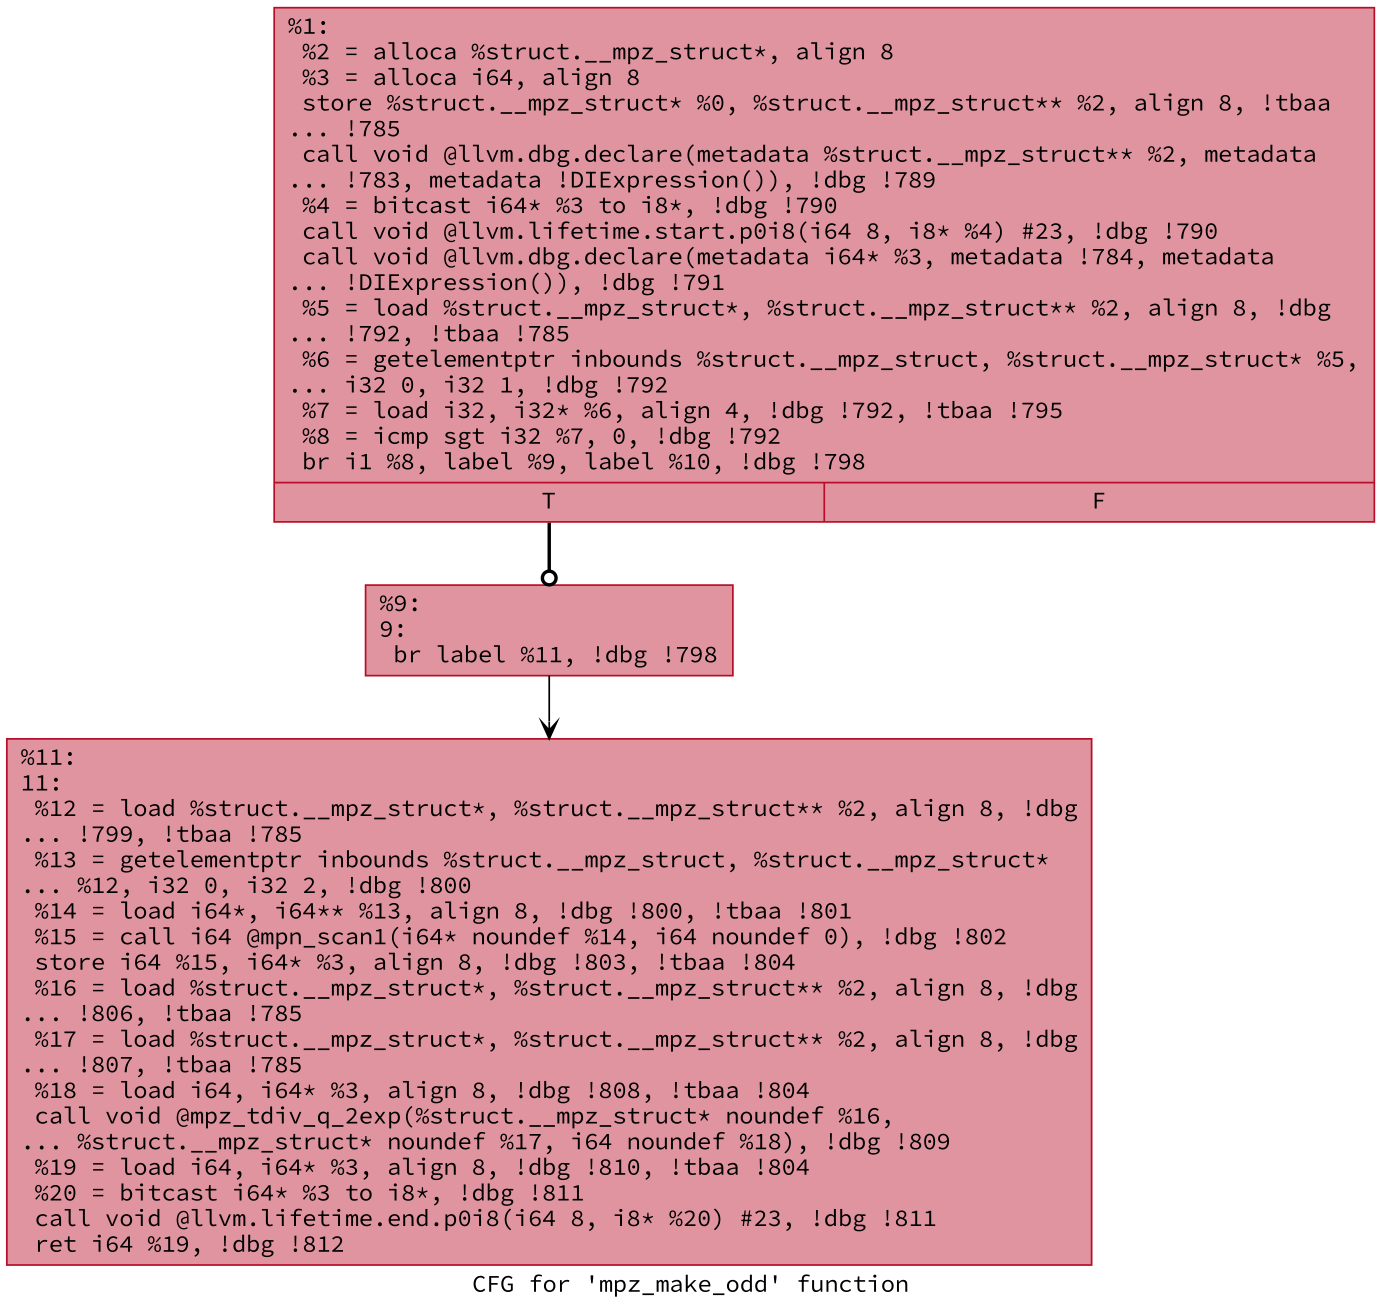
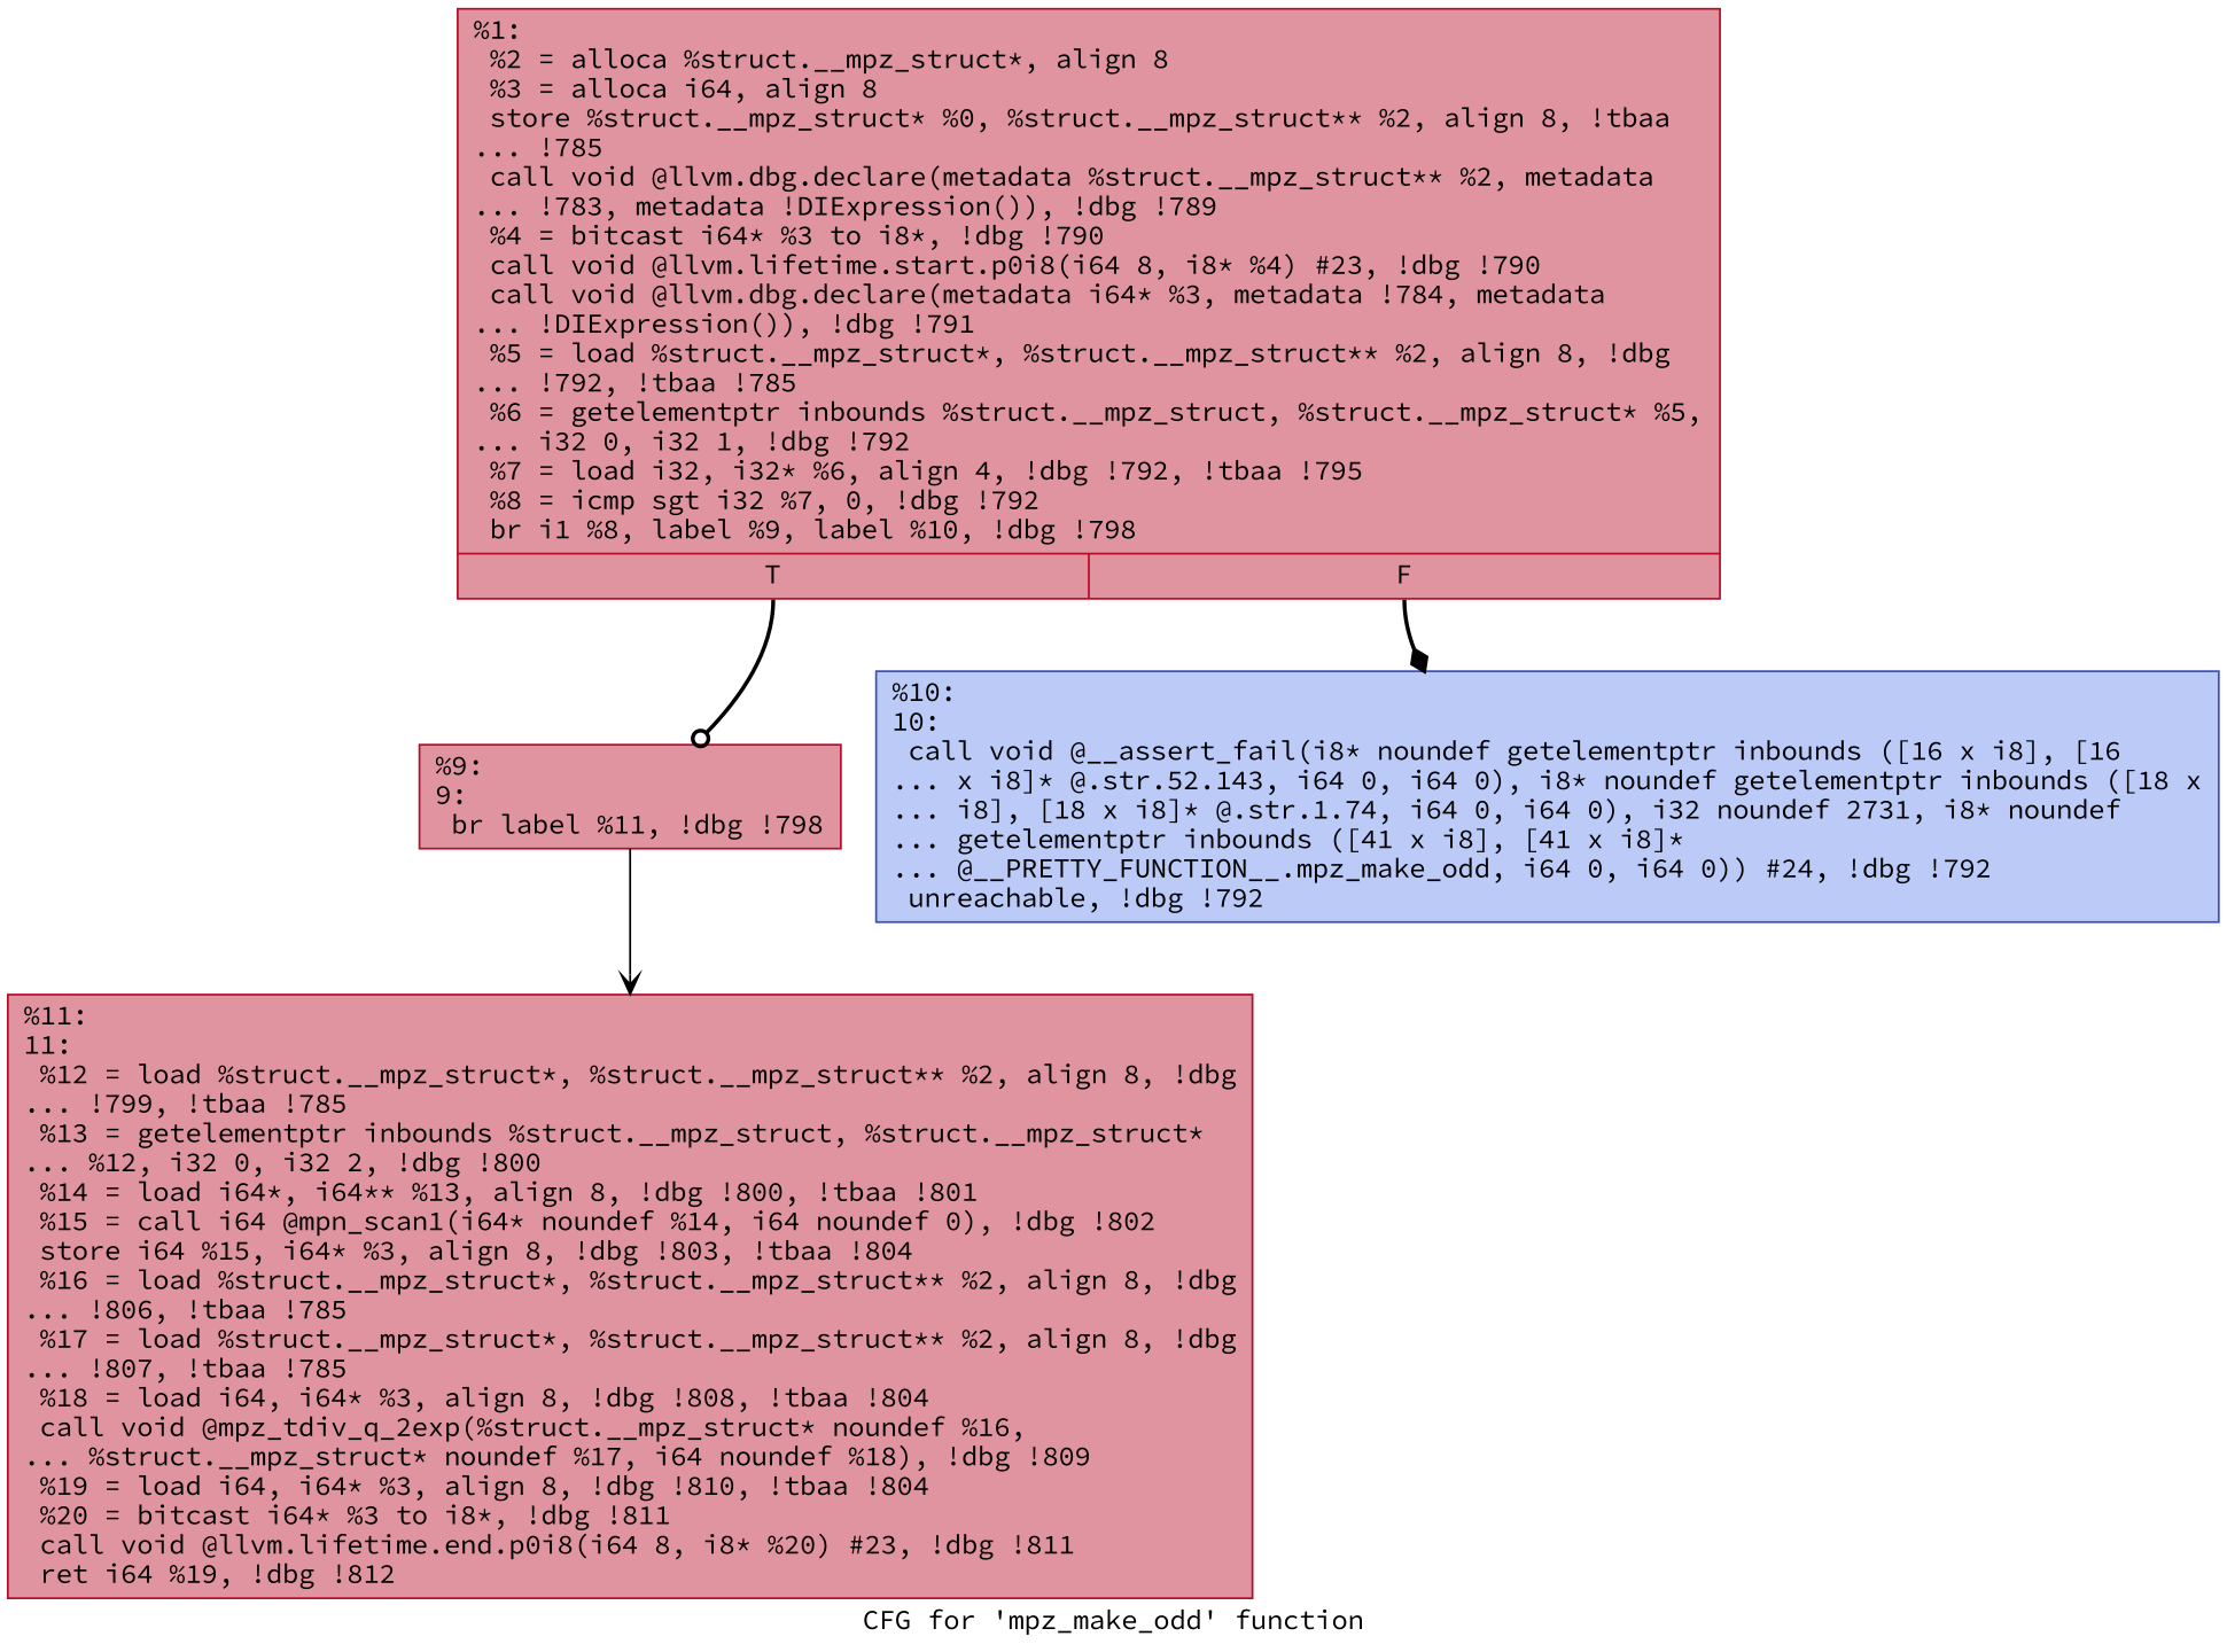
  digraph {
    label="CFG for 'mpz_make_odd' function"
    fontname="Source Code Pro"
    node [color="#b70d28ff" fillcolor="#b70d2870" shape=record style=filled fontname="Source Code Pro"]
    edge [style=bold fontname="Source Code Pro"]
    n1 [label="{%1:\l  %2 = alloca %struct.__mpz_struct*, align 8\l  %3 = alloca i64, align 8\l  store %struct.__mpz_struct* %0, %struct.__mpz_struct** %2, align 8, !tbaa\l... !785\l  call void @llvm.dbg.declare(metadata %struct.__mpz_struct** %2, metadata\l... !783, metadata !DIExpression()), !dbg !789\l  %4 = bitcast i64* %3 to i8*, !dbg !790\l  call void @llvm.lifetime.start.p0i8(i64 8, i8* %4) #23, !dbg !790\l  call void @llvm.dbg.declare(metadata i64* %3, metadata !784, metadata\l... !DIExpression()), !dbg !791\l  %5 = load %struct.__mpz_struct*, %struct.__mpz_struct** %2, align 8, !dbg\l... !792, !tbaa !785\l  %6 = getelementptr inbounds %struct.__mpz_struct, %struct.__mpz_struct* %5,\l... i32 0, i32 1, !dbg !792\l  %7 = load i32, i32* %6, align 4, !dbg !792, !tbaa !795\l  %8 = icmp sgt i32 %7, 0, !dbg !792\l  br i1 %8, label %9, label %10, !dbg !798\l|{<s0>T|<s1>F}}"]
    n2 [label="{%9:\l9:                                                \l  br label %11, !dbg !798\l}"]
+   n3 [color="#3d50c3ff" fillcolor="#6687ed70" label="{%10:\l10:                                               \l  call void @__assert_fail(i8* noundef getelementptr inbounds ([16 x i8], [16\l... x i8]* @.str.52.143, i64 0, i64 0), i8* noundef getelementptr inbounds ([18 x\l... i8], [18 x i8]* @.str.1.74, i64 0, i64 0), i32 noundef 2731, i8* noundef\l... getelementptr inbounds ([41 x i8], [41 x i8]*\l... @__PRETTY_FUNCTION__.mpz_make_odd, i64 0, i64 0)) #24, !dbg !792\l  unreachable, !dbg !792\l}"]
    n4 [label="{%11:\l11:                                               \l  %12 = load %struct.__mpz_struct*, %struct.__mpz_struct** %2, align 8, !dbg\l... !799, !tbaa !785\l  %13 = getelementptr inbounds %struct.__mpz_struct, %struct.__mpz_struct*\l... %12, i32 0, i32 2, !dbg !800\l  %14 = load i64*, i64** %13, align 8, !dbg !800, !tbaa !801\l  %15 = call i64 @mpn_scan1(i64* noundef %14, i64 noundef 0), !dbg !802\l  store i64 %15, i64* %3, align 8, !dbg !803, !tbaa !804\l  %16 = load %struct.__mpz_struct*, %struct.__mpz_struct** %2, align 8, !dbg\l... !806, !tbaa !785\l  %17 = load %struct.__mpz_struct*, %struct.__mpz_struct** %2, align 8, !dbg\l... !807, !tbaa !785\l  %18 = load i64, i64* %3, align 8, !dbg !808, !tbaa !804\l  call void @mpz_tdiv_q_2exp(%struct.__mpz_struct* noundef %16,\l... %struct.__mpz_struct* noundef %17, i64 noundef %18), !dbg !809\l  %19 = load i64, i64* %3, align 8, !dbg !810, !tbaa !804\l  %20 = bitcast i64* %3 to i8*, !dbg !811\l  call void @llvm.lifetime.end.p0i8(i64 8, i8* %20) #23, !dbg !811\l  ret i64 %19, !dbg !812\l}"]
    n1 -> n2 [tailport=s0 arrowhead=odot]
+   n1 -> n3 [tailport=s1 arrowhead=diamond]
    n2 -> n4 [style=solid arrowhead=vee]
  }
